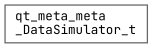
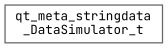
  digraph {
    rankdir=TB
    fontname="JetBrains Mono"
-   n1 [color=grey40 fillcolor=white fontname="JetBrains Mono" fontsize=10 height=0.2 label="qt_meta_meta\l_DataSimulator_t" shape=box style=filled width=0.4]
+   n1 [color=grey40 fillcolor=white fontname="JetBrains Mono" fontsize=10 height=0.2 label="qt_meta_stringdata\l_DataSimulator_t" shape=box style=filled width=0.4]
  }
